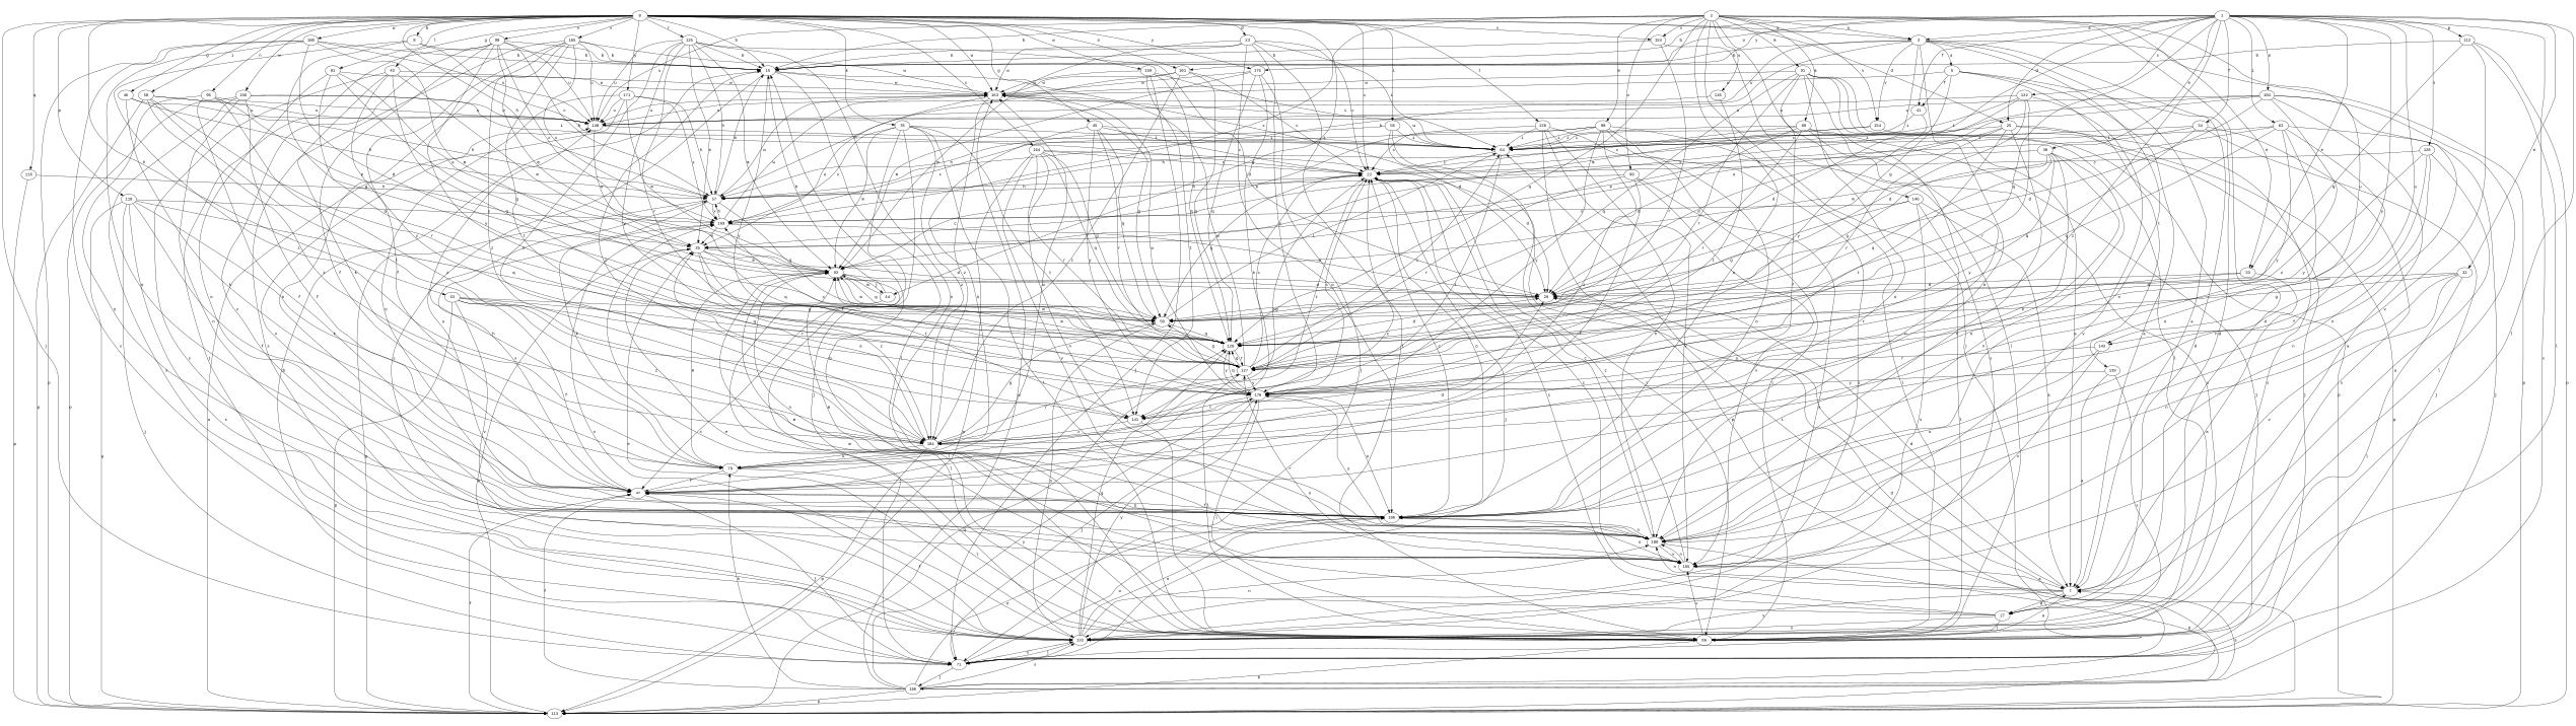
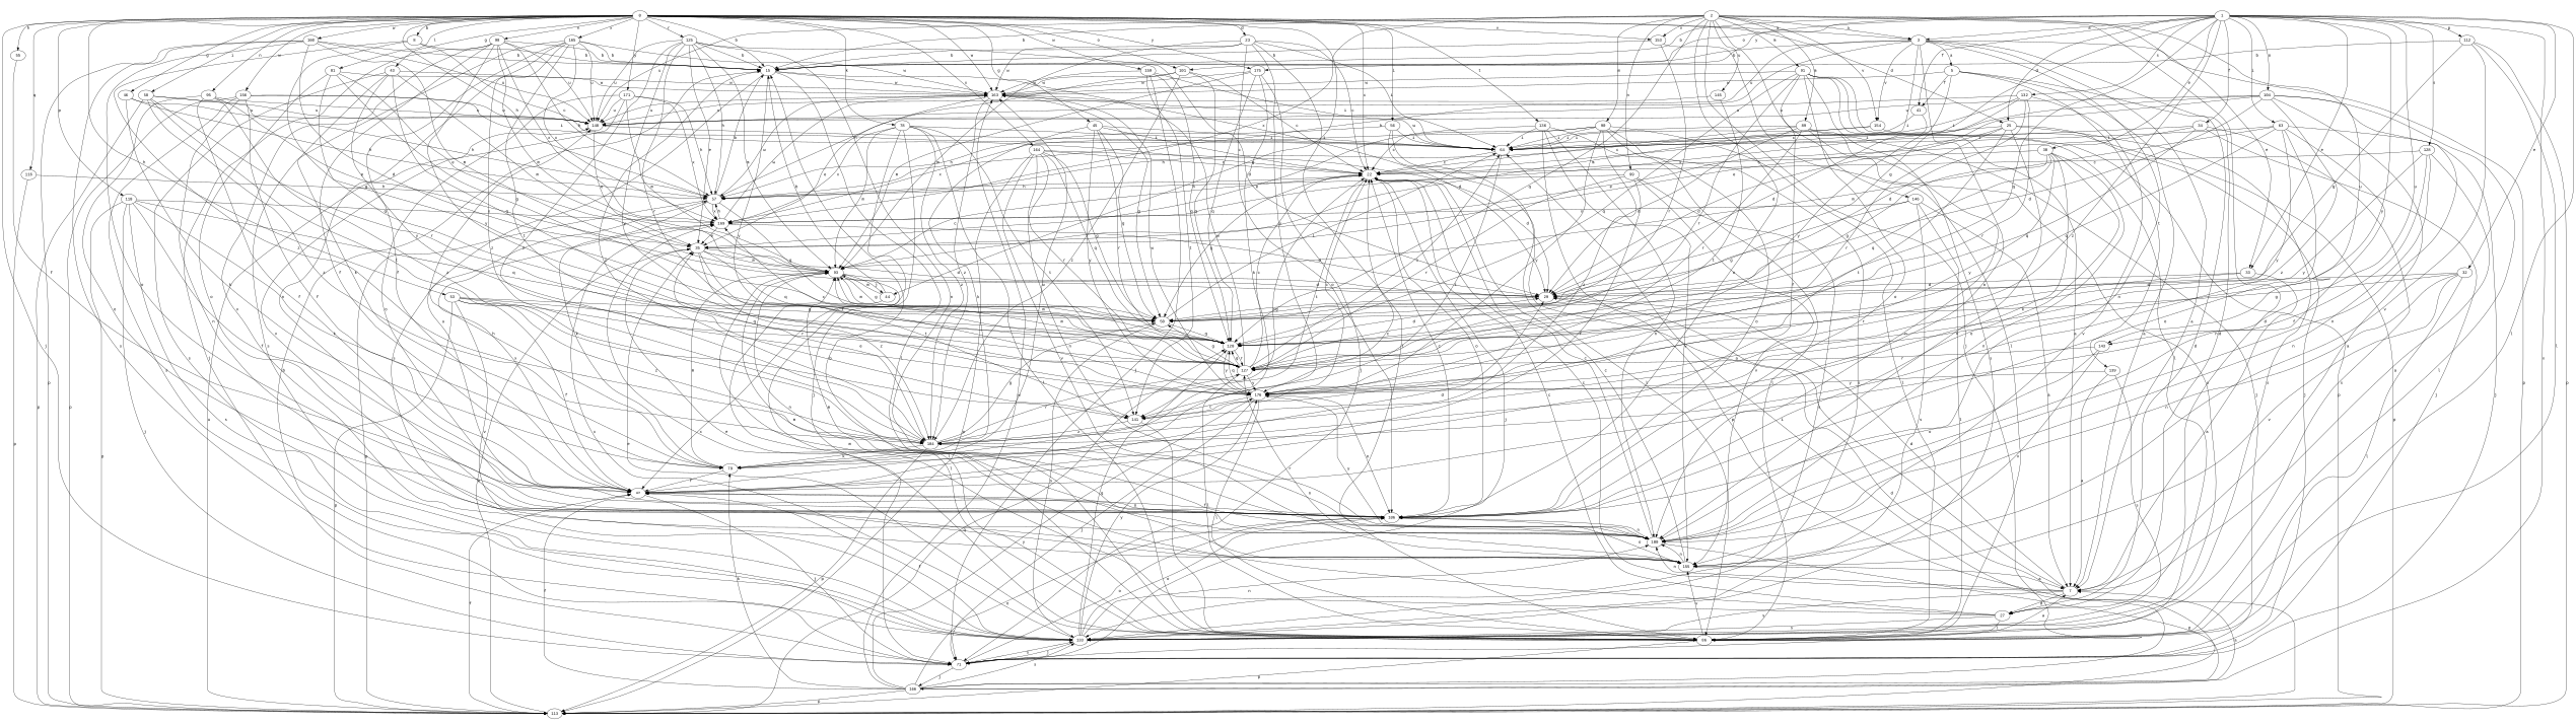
  strict digraph {
    fontname="Liberation Mono"
    node [fontname="Liberation Mono"]
    edge [fontname="Liberation Mono"]
    0
    3
    8
    15
    22
    23
    25
    43
    44
    45
    46
    53
+   55
    57
    58
    n16 [label=56]
    71
    78
    81
    95
    98
    101
    110
    116
    125
    136
    153
    156
    159
    160
    163
    164
    165
    171
    175
    27
    106
    148
    154
    5
    7
    93
    100
    113
    50
    184
    86
    176
    29
    133
    141
    64
    127
    120
    79
    155
    42
    169
    166
    35
    1
    30
    32
    33
    n65 [label=34]
    41
    63
    104
    112
    128
    132
    143
    2
    89
    90
    91
    99
    145
    146
    139
    0 -> 3 [label=a]
    0 -> 8 [label=b]
    0 -> 15 [label=b]
    0 -> 22 [label=c]
    0 -> 23 [label=d]
    0 -> 25 [label=d]
    0 -> 43 [label=g]
    0 -> 44 [label=g]
    0 -> 45 [label=g]
    0 -> 46 [label=g]
    0 -> 53 [label=h]
+   0 -> 55 [label=h]
    0 -> 57 [label=h]
    0 -> 58 [label=i]
    0 -> n16 [label=i]
    0 -> 71 [label=j]
    0 -> 78 [label=k]
    0 -> 81 [label=l]
    0 -> 95 [label=n]
    0 -> 98 [label=n]
    0 -> 101 [label=o]
    0 -> 110 [label=p]
    0 -> 116 [label=q]
    0 -> 125 [label=r]
    0 -> 136 [label=t]
    0 -> 153 [label=v]
    0 -> 156 [label=w]
    0 -> 159 [label=w]
    0 -> 160 [label=w]
    0 -> 163 [label=w]
    0 -> 164 [label=x]
    0 -> 165 [label=x]
    0 -> 171 [label=y]
    0 -> 175 [label=y]
    3 -> 15 [label=b]
    3 -> 57 [label=h]
    3 -> 27 [label=d]
    3 -> 106 [label=o]
    3 -> 148 [label=u]
    3 -> 154 [label=v]
    3 -> 5 [label=a]
    3 -> 7 [label=a]
    3 -> 93 [label=m]
    3 -> 100 [label=n]
    3 -> 113 [label=p]
    8 -> 15 [label=b]
    8 -> 22 [label=c]
    8 -> 50 [label=g]
    8 -> 184 [label=z]
    15 -> 163 [label=w]
    15 -> 184 [label=z]
    15 -> 86 [label=l]
    15 -> 176 [label=y]
    15 -> 29 [label=d]
    15 -> 133 [label=s]
    22 -> 57 [label=h]
    22 -> 71 [label=j]
    22 -> 106 [label=o]
    22 -> 50 [label=g]
    22 -> 141 [label=t]
    23 -> 15 [label=b]
    23 -> 22 [label=c]
    23 -> 163 [label=w]
    23 -> 106 [label=o]
    23 -> 93 [label=m]
    23 -> 86 [label=l]
    23 -> 176 [label=y]
    23 -> 64 [label=i]
    25 -> 71 [label=j]
    25 -> 100 [label=n]
    25 -> 29 [label=d]
    25 -> 133 [label=s]
    25 -> 141 [label=t]
    25 -> 64 [label=i]
    25 -> 127 [label=r]
    43 -> 163 [label=w]
    43 -> 93 [label=m]
    43 -> 176 [label=y]
    43 -> 133 [label=s]
    43 -> 120 [label=q]
    43 -> 79 [label=k]
    44 -> 15 [label=b]
    44 -> 93 [label=m]
    44 -> 86 [label=l]
    45 -> 22 [label=c]
    45 -> 50 [label=g]
    45 -> 176 [label=y]
    45 -> 64 [label=i]
    45 -> 127 [label=r]
    45 -> 79 [label=k]
    46 -> 57 [label=h]
    46 -> 148 [label=u]
    46 -> 79 [label=k]
    53 -> 113 [label=p]
    53 -> 50 [label=g]
    53 -> 184 [label=z]
    53 -> 127 [label=r]
    53 -> 120 [label=q]
    53 -> 155 [label=v]
    53 -> 42 [label=f]
+   55 -> 42 [label=f]
    57 -> 15 [label=b]
    57 -> 163 [label=w]
    57 -> 113 [label=p]
    57 -> 50 [label=g]
    57 -> 79 [label=k]
    57 -> 169 [label=x]
    58 -> 57 [label=h]
    58 -> 148 [label=u]
    58 -> 113 [label=p]
    58 -> 184 [label=z]
    58 -> 141 [label=t]
    58 -> 127 [label=r]
    n16 -> 57 [label=h]
    n16 -> 7 [label=a]
    n16 -> 86 [label=l]
    n16 -> 64 [label=i]
    71 -> 15 [label=b]
    71 -> 106 [label=o]
    71 -> 133 [label=s]
    71 -> 166 [label=j]
    78 -> 71 [label=j]
    78 -> 93 [label=m]
    78 -> 184 [label=z]
    78 -> 86 [label=l]
    78 -> 141 [label=t]
    78 -> 64 [label=i]
    78 -> 42 [label=f]
    78 -> 169 [label=x]
    81 -> 163 [label=w]
    81 -> 106 [label=o]
    81 -> 50 [label=g]
    81 -> 120 [label=q]
    81 -> 35 [label=e]
    95 -> 106 [label=o]
    95 -> 148 [label=u]
    95 -> 184 [label=z]
    95 -> 42 [label=f]
    95 -> 35 [label=e]
    98 -> 15 [label=b]
    98 -> 57 [label=h]
    98 -> 71 [label=j]
    98 -> 148 [label=u]
    98 -> 93 [label=m]
    98 -> 176 [label=y]
    98 -> 155 [label=v]
    98 -> 42 [label=f]
    98 -> 169 [label=x]
    101 -> 22 [label=c]
    101 -> 57 [label=h]
    101 -> 163 [label=w]
    101 -> 184 [label=z]
    101 -> 120 [label=q]
    110 -> 71 [label=j]
    110 -> 113 [label=p]
    110 -> 133 [label=s]
    110 -> 120 [label=q]
    110 -> 79 [label=k]
    110 -> 42 [label=f]
    110 -> 169 [label=x]
    116 -> 57 [label=h]
    116 -> 113 [label=p]
    125 -> 15 [label=b]
    125 -> 57 [label=h]
    125 -> 148 [label=u]
    125 -> 93 [label=m]
    125 -> 100 [label=n]
    125 -> 184 [label=z]
    125 -> 176 [label=y]
    125 -> 29 [label=d]
    125 -> 127 [label=r]
    125 -> 35 [label=e]
    136 -> 22 [label=c]
    136 -> 100 [label=n]
    136 -> 113 [label=p]
    136 -> 86 [label=l]
    136 -> 64 [label=i]
    136 -> 155 [label=v]
    153 -> 15 [label=b]
    153 -> 86 [label=l]
    153 -> 127 [label=r]
    156 -> 148 [label=u]
    156 -> 100 [label=n]
    156 -> 113 [label=p]
    156 -> 133 [label=s]
    156 -> 64 [label=i]
    156 -> 42 [label=f]
    159 -> 71 [label=j]
    159 -> 163 [label=w]
    159 -> 141 [label=t]
    159 -> 64 [label=i]
    159 -> 120 [label=q]
    160 -> 15 [label=b]
    160 -> 106 [label=o]
    160 -> 148 [label=u]
    160 -> 93 [label=m]
    160 -> 113 [label=p]
    160 -> 29 [label=d]
    160 -> 133 [label=s]
    163 -> 148 [label=u]
    163 -> 50 [label=g]
    163 -> 184 [label=z]
    163 -> 35 [label=e]
    164 -> 22 [label=c]
    164 -> 100 [label=n]
    164 -> 113 [label=p]
    164 -> 50 [label=g]
    164 -> 29 [label=d]
    164 -> 127 [label=r]
    164 -> 120 [label=q]
    164 -> 155 [label=v]
    165 -> 15 [label=b]
    165 -> 163 [label=w]
    165 -> 148 [label=u]
    165 -> 100 [label=n]
    165 -> 184 [label=z]
    165 -> 133 [label=s]
    165 -> 141 [label=t]
    165 -> 42 [label=f]
    165 -> 169 [label=x]
    171 -> 57 [label=h]
    171 -> 106 [label=o]
    171 -> 148 [label=u]
    171 -> 93 [label=m]
    171 -> 155 [label=v]
    171 -> 169 [label=x]
    175 -> 71 [label=j]
    175 -> 163 [label=w]
    175 -> 93 [label=m]
    175 -> 120 [label=q]
    175 -> 79 [label=k]
    27 -> 22 [label=c]
    27 -> 93 [label=m]
    27 -> 86 [label=l]
    27 -> 133 [label=s]
    27 -> 35 [label=e]
    106 -> 22 [label=c]
    106 -> 148 [label=u]
    106 -> 100 [label=n]
    106 -> 42 [label=f]
    148 -> 64 [label=i]
    148 -> 35 [label=e]
    154 -> 57 [label=h]
    154 -> 113 [label=p]
    154 -> 64 [label=i]
    5 -> 163 [label=w]
    5 -> 27 [label=d]
    5 -> 7 [label=a]
    5 -> 176 [label=y]
    5 -> 41 [label=f]
    5 -> 139 [label=t]
    7 -> 22 [label=c]
    7 -> 27 [label=d]
    7 -> 100 [label=n]
    7 -> 29 [label=d]
    7 -> 133 [label=s]
    93 -> 22 [label=c]
    93 -> 44 [label=j]
    93 -> 100 [label=n]
    93 -> 50 [label=g]
    93 -> 86 [label=l]
    93 -> 29 [label=d]
    100 -> 22 [label=c]
    100 -> 93 [label=m]
    100 -> 113 [label=p]
    100 -> 176 [label=y]
-   100 -> 155 [label=v]
    113 -> 148 [label=u]
    113 -> 120 [label=q]
    113 -> 42 [label=f]
    113 -> 35 [label=e]
    50 -> 93 [label=m]
    50 -> 133 [label=s]
    50 -> 64 [label=i]
    50 -> 120 [label=q]
    184 -> 22 [label=c]
    184 -> 100 [label=n]
    184 -> 113 [label=p]
    184 -> 50 [label=g]
    184 -> 127 [label=r]
    184 -> 79 [label=k]
    184 -> 35 [label=e]
    86 -> 15 [label=b]
    86 -> 7 [label=a]
    86 -> 113 [label=p]
    86 -> 155 [label=v]
    86 -> 169 [label=x]
    86 -> 35 [label=e]
    176 -> 22 [label=c]
    176 -> 71 [label=j]
    176 -> 163 [label=w]
    176 -> 106 [label=o]
    176 -> 86 [label=l]
    176 -> 141 [label=t]
    176 -> 120 [label=q]
    29 -> 50 [label=g]
    133 -> 71 [label=j]
    133 -> 106 [label=o]
    133 -> 100 [label=n]
    133 -> 176 [label=y]
    133 -> 120 [label=q]
    133 -> 42 [label=f]
    133 -> 169 [label=x]
    141 -> 184 [label=z]
    141 -> 86 [label=l]
    64 -> 22 [label=c]
    64 -> 163 [label=w]
    64 -> 141 [label=t]
    127 -> 22 [label=c]
    127 -> 163 [label=w]
    127 -> 93 [label=m]
    127 -> 50 [label=g]
    127 -> 86 [label=l]
    127 -> 176 [label=y]
    127 -> 64 [label=i]
    127 -> 120 [label=q]
    127 -> 169 [label=x]
    120 -> 93 [label=m]
    120 -> 176 [label=y]
    120 -> 29 [label=d]
    120 -> 127 [label=r]
    79 -> 57 [label=h]
    79 -> 163 [label=w]
    79 -> 93 [label=m]
-   79 -> 86 [label=l]
    79 -> 42 [label=f]
    155 -> 22 [label=c]
    155 -> 106 [label=o]
    155 -> 7 [label=a]
    155 -> 93 [label=m]
    155 -> 100 [label=n]
    155 -> 127 [label=r]
    42 -> 22 [label=c]
    42 -> 71 [label=j]
    42 -> 106 [label=o]
    42 -> 29 [label=d]
    42 -> 169 [label=x]
    169 -> 57 [label=h]
    169 -> 163 [label=w]
    169 -> 29 [label=d]
    169 -> 35 [label=e]
    166 -> 163 [label=w]
    166 -> 106 [label=o]
    166 -> 7 [label=a]
    166 -> 113 [label=p]
    166 -> 176 [label=y]
    166 -> 29 [label=d]
    166 -> 133 [label=s]
    166 -> 64 [label=i]
    166 -> 79 [label=k]
    166 -> 42 [label=f]
    35 -> 93 [label=m]
    35 -> 184 [label=z]
    35 -> 29 [label=d]
    35 -> 141 [label=t]
    35 -> 120 [label=q]
    1 -> 3 [label=a]
    1 -> 15 [label=b]
    1 -> 25 [label=d]
    1 -> 101 [label=o]
    1 -> 175 [label=y]
    1 -> 50 [label=g]
    1 -> 184 [label=z]
    1 -> 86 [label=l]
    1 -> 176 [label=y]
    1 -> 120 [label=q]
    1 -> 166 [label=x]
    1 -> 30 [label=e]
    1 -> 32 [label=e]
    1 -> 33 [label=e]
    1 -> n65 [label=f]
    1 -> 41 [label=f]
    1 -> 63 [label=i]
    1 -> 104 [label=o]
    1 -> 112 [label=p]
    1 -> 128 [label=s]
    1 -> 132 [label=s]
    1 -> 143 [label=u]
    30 -> 22 [label=c]
    30 -> 106 [label=o]
    30 -> 100 [label=n]
    30 -> 50 [label=g]
    30 -> 176 [label=y]
    30 -> 120 [label=q]
    30 -> 79 [label=k]
    32 -> 100 [label=n]
    32 -> 50 [label=g]
    32 -> 86 [label=l]
    32 -> 29 [label=d]
    32 -> 155 [label=v]
    33 -> 7 [label=a]
    33 -> 29 [label=d]
    33 -> 127 [label=r]
    n65 -> 71 [label=j]
    n65 -> 133 [label=s]
    n65 -> 64 [label=i]
    n65 -> 120 [label=q]
    n65 -> 35 [label=e]
    41 -> 29 [label=d]
    41 -> 64 [label=i]
    63 -> 71 [label=j]
    63 -> 106 [label=o]
    63 -> 93 [label=m]
    63 -> 100 [label=n]
    63 -> 176 [label=y]
    63 -> 64 [label=i]
    63 -> 120 [label=q]
    104 -> 22 [label=c]
    104 -> 148 [label=u]
    104 -> 7 [label=a]
    104 -> 100 [label=n]
    104 -> 184 [label=z]
    104 -> 86 [label=l]
    104 -> 29 [label=d]
    104 -> 35 [label=e]
    112 -> 15 [label=b]
    112 -> 113 [label=p]
    112 -> 50 [label=g]
    112 -> 86 [label=l]
    112 -> 155 [label=v]
    128 -> 22 [label=c]
    128 -> 7 [label=a]
    128 -> 100 [label=n]
    128 -> 176 [label=y]
    128 -> 42 [label=f]
    132 -> 148 [label=u]
    132 -> 29 [label=d]
    132 -> 64 [label=i]
    132 -> 127 [label=r]
    132 -> 155 [label=v]
    132 -> 169 [label=x]
    143 -> 106 [label=o]
    143 -> 127 [label=r]
    143 -> 155 [label=v]
    2 -> 3 [label=a]
    2 -> 15 [label=b]
    2 -> 71 [label=j]
    2 -> 153 [label=v]
    2 -> 27 [label=d]
    2 -> 106 [label=o]
    2 -> 148 [label=u]
    2 -> 154 [label=v]
    2 -> 120 [label=q]
    2 -> 169 [label=x]
    2 -> 33 [label=e]
    2 -> 143 [label=u]
    2 -> 89 [label=m]
    2 -> 90 [label=m]
    2 -> 91 [label=m]
    2 -> 99 [label=n]
    2 -> 145 [label=u]
    2 -> 146 [label=u]
    89 -> 22 [label=c]
    89 -> 71 [label=j]
    89 -> 100 [label=n]
    89 -> 29 [label=d]
    89 -> 133 [label=s]
    89 -> 64 [label=i]
    89 -> 127 [label=r]
    90 -> 106 [label=o]
    90 -> 184 [label=z]
    90 -> 86 [label=l]
    90 -> 176 [label=y]
    90 -> 133 [label=s]
    90 -> 64 [label=i]
    90 -> 169 [label=x]
    90 -> 35 [label=e]
    91 -> 163 [label=w]
    91 -> 106 [label=o]
    91 -> 7 [label=a]
    91 -> 113 [label=p]
    91 -> 86 [label=l]
    91 -> 133 [label=s]
    91 -> 127 [label=r]
    91 -> 120 [label=q]
    91 -> 42 [label=f]
    99 -> 57 [label=h]
    99 -> 133 [label=s]
    99 -> 127 [label=r]
    99 -> 155 [label=v]
    99 -> 42 [label=f]
    145 -> 148 [label=u]
    145 -> 141 [label=t]
    146 -> 7 [label=a]
    146 -> 50 [label=g]
    146 -> 86 [label=l]
    146 -> 133 [label=s]
    146 -> 169 [label=x]
    139 -> 7 [label=a]
    139 -> 176 [label=y]
    139 -> 133 [label=s]
  }
